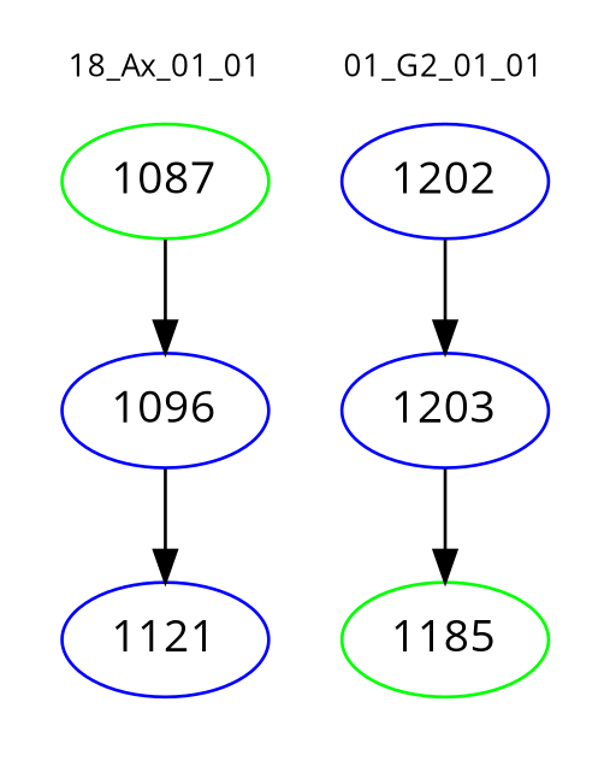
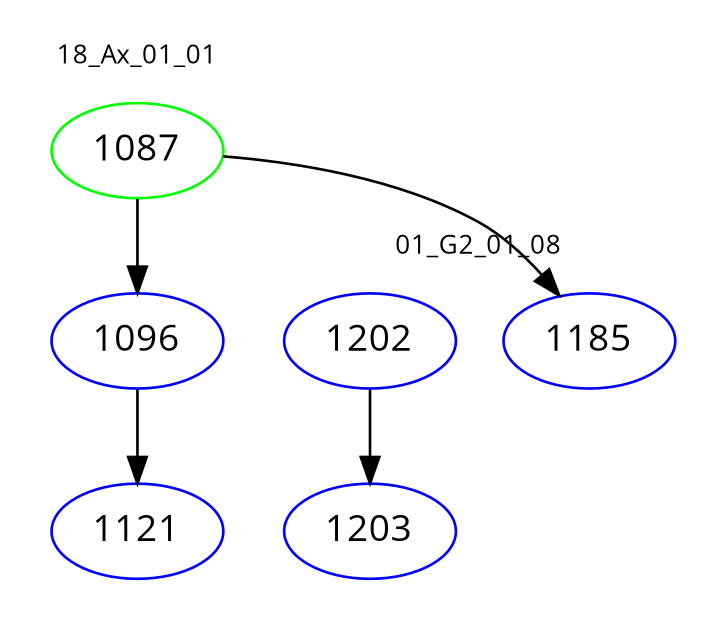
  digraph {
    fontname="Open Sans"
    node [color=blue fontname="Open Sans"]
    edge [color=black fontname="Open Sans"]
    n1 [label=1096]
    n2 [color=green label=1087]
    n3 [label=1121]
    n4 [label=1203]
-   n5 [color=green label=1185]
+   n5 [label=1185]
    n6 [label=1202]
    subgraph cluster_1 {
      color=white
      fontsize=10
      label="18_Ax_01_01"
      n1
      n2
      n3
    }
    subgraph cluster_2 {
      color=white
      fontsize=10
-     label="01_G2_01_01"
+     label="01_G2_01_08"
      n4
      n5
      n6
    }
    n1 -> n3
    n2 -> n1
-   n4 -> n5
+   n2 -> n5
    n6 -> n4
  }
